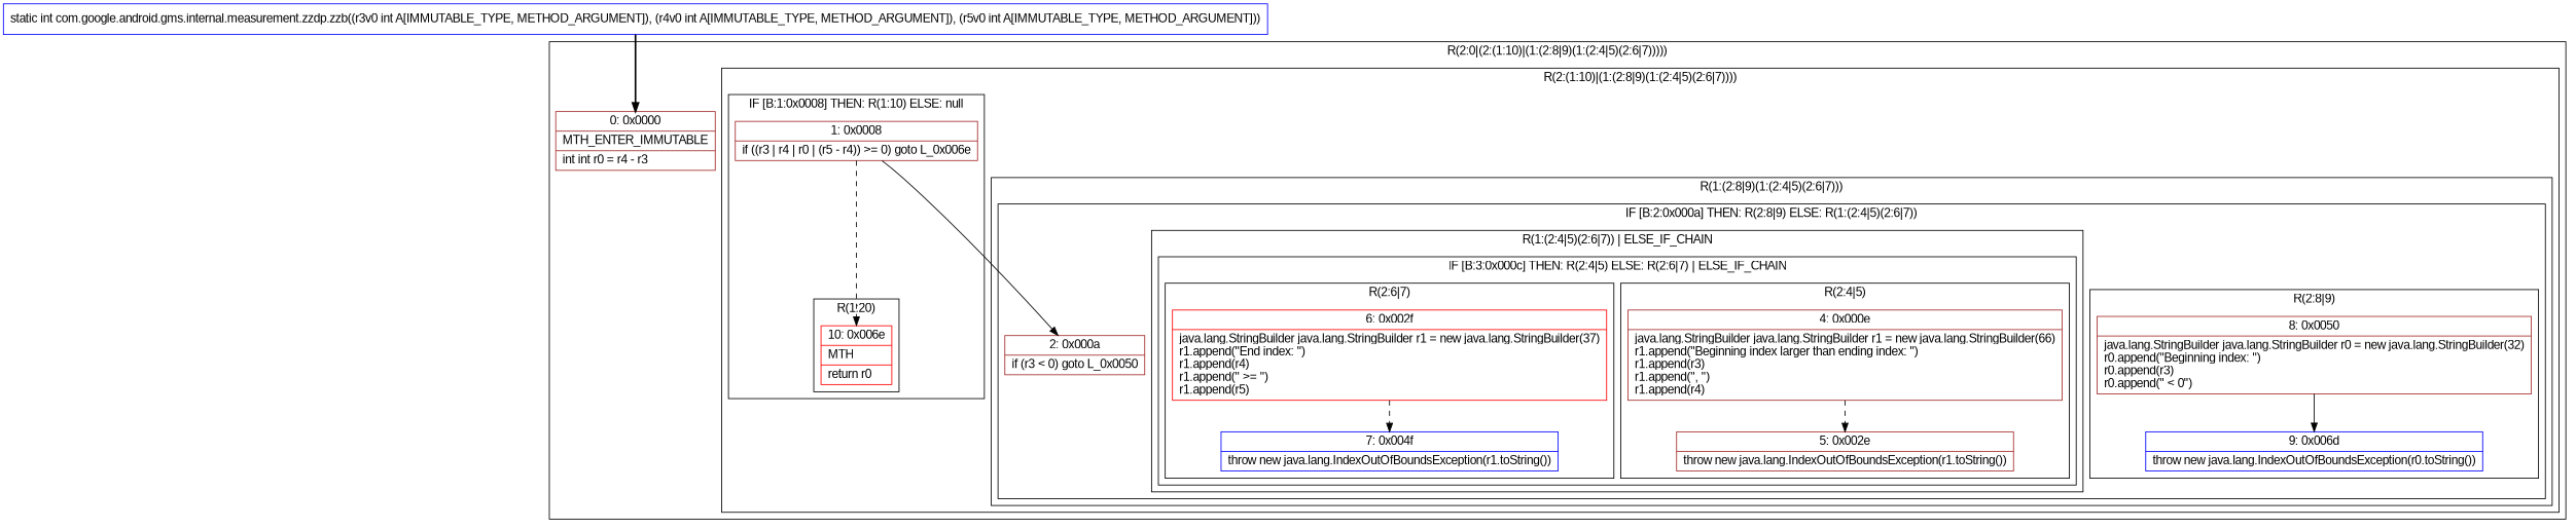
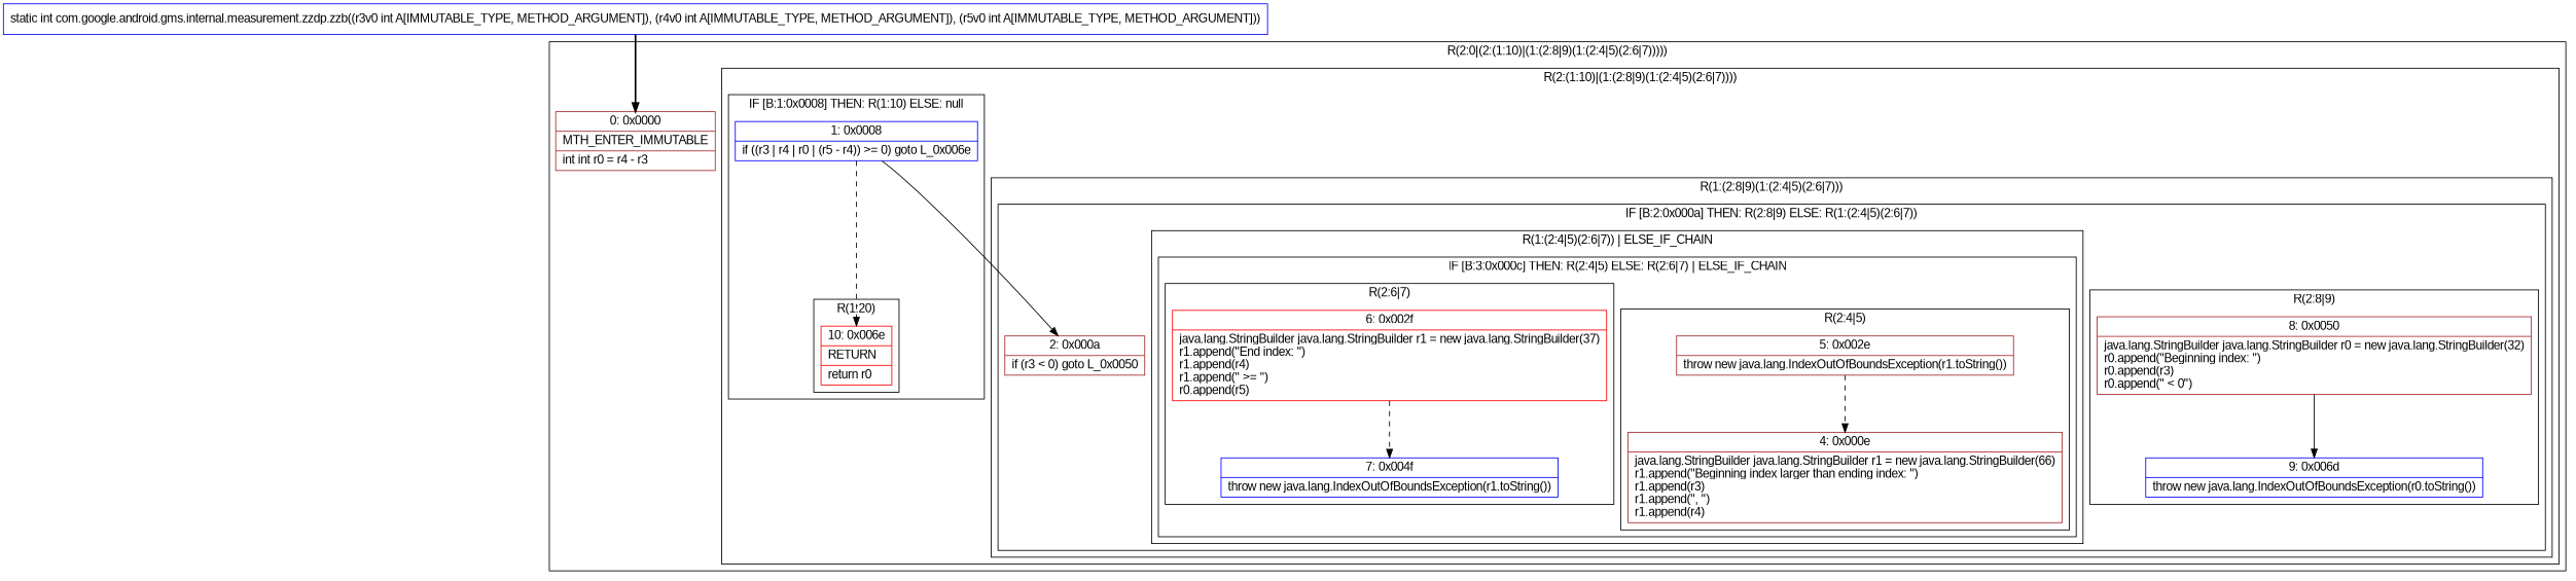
  digraph {
    fontname="Liberation Sans"
    node [color=brown fontname="Liberation Sans" shape=record]
    edge [fontname="Liberation Sans" style=dashed]
-   n1 [color=red label="{10\:\ 0x006e|MTH\l|return r0\l}"]
-   n2 [label="{1\:\ 0x0008|if ((r3 \| r4 \| r0 \| (r5 \- r4)) \>= 0) goto L_0x006e\l}"]
+   n1 [color=red label="{10\:\ 0x006e|RETURN\l|return r0\l}"]
+   n2 [color=blue label="{1\:\ 0x0008|if ((r3 \| r4 \| r0 \| (r5 \- r4)) \>= 0) goto L_0x006e\l}"]
    n3 [label="{8\:\ 0x0050|java.lang.StringBuilder java.lang.StringBuilder r0 = new java.lang.StringBuilder(32)\lr0.append(\"Beginning index: \")\lr0.append(r3)\lr0.append(\" \< 0\")\l}"]
    n4 [color=blue label="{9\:\ 0x006d|throw new java.lang.IndexOutOfBoundsException(r0.toString())\l}"]
    n5 [label="{4\:\ 0x000e|java.lang.StringBuilder java.lang.StringBuilder r1 = new java.lang.StringBuilder(66)\lr1.append(\"Beginning index larger than ending index: \")\lr1.append(r3)\lr1.append(\", \")\lr1.append(r4)\l}"]
    n6 [label="{5\:\ 0x002e|throw new java.lang.IndexOutOfBoundsException(r1.toString())\l}"]
-   n7 [color=red label="{6\:\ 0x002f|java.lang.StringBuilder java.lang.StringBuilder r1 = new java.lang.StringBuilder(37)\lr1.append(\"End index: \")\lr1.append(r4)\lr1.append(\" \>= \")\lr1.append(r5)\l}"]
+   n7 [color=red label="{6\:\ 0x002f|java.lang.StringBuilder java.lang.StringBuilder r1 = new java.lang.StringBuilder(37)\lr1.append(\"End index: \")\lr1.append(r4)\lr1.append(\" \>= \")\lr0.append(r5)\l}"]
    n8 [color=blue label="{7\:\ 0x004f|throw new java.lang.IndexOutOfBoundsException(r1.toString())\l}"]
    n9 [label="{2\:\ 0x000a|if (r3 \< 0) goto L_0x0050\l}"]
    n10 [label="{0\:\ 0x0000|MTH_ENTER_IMMUTABLE\l|int int r0 = r4 \- r3\l}"]
    n11 [color=blue label="{static int com.google.android.gms.internal.measurement.zzdp.zzb((r3v0 int A[IMMUTABLE_TYPE, METHOD_ARGUMENT]), (r4v0 int A[IMMUTABLE_TYPE, METHOD_ARGUMENT]), (r5v0 int A[IMMUTABLE_TYPE, METHOD_ARGUMENT])) }"]
    subgraph cluster_1 {
      label="R(2:0|(2:(1:10)|(1:(2:8|9)(1:(2:4|5)(2:6|7)))))"
      n10
      subgraph cluster_2 {
        label="R(2:(1:10)|(1:(2:8|9)(1:(2:4|5)(2:6|7))))"
        subgraph cluster_3 {
          label="IF [B:1:0x0008] THEN: R(1:10) ELSE: null"
          n2
          subgraph cluster_4 {
            label="R(1:20)"
            n1
          }
        }
        subgraph cluster_5 {
          label="R(1:(2:8|9)(1:(2:4|5)(2:6|7)))"
          subgraph cluster_6 {
            label="IF [B:2:0x000a] THEN: R(2:8|9) ELSE: R(1:(2:4|5)(2:6|7))"
            n9
            subgraph cluster_7 {
              label="R(2:8|9)"
              n3
              n4
            }
            subgraph cluster_8 {
              label="R(1:(2:4|5)(2:6|7)) | ELSE_IF_CHAIN\l"
              subgraph cluster_9 {
                label="IF [B:3:0x000c] THEN: R(2:4|5) ELSE: R(2:6|7) | ELSE_IF_CHAIN\l"
                subgraph cluster_10 {
                  label="R(2:4|5)"
                  n5
                  n6
                }
                subgraph cluster_11 {
                  label="R(2:6|7)"
                  n7
                  n8
                }
              }
            }
          }
        }
      }
    }
    n2 -> n1
    n2 -> n9 [style=solid]
    n3 -> n4 [style=solid]
-   n5 -> n6
+   n6 -> n5
    n7 -> n8
    n11 -> n10 [style=bold]
  }
